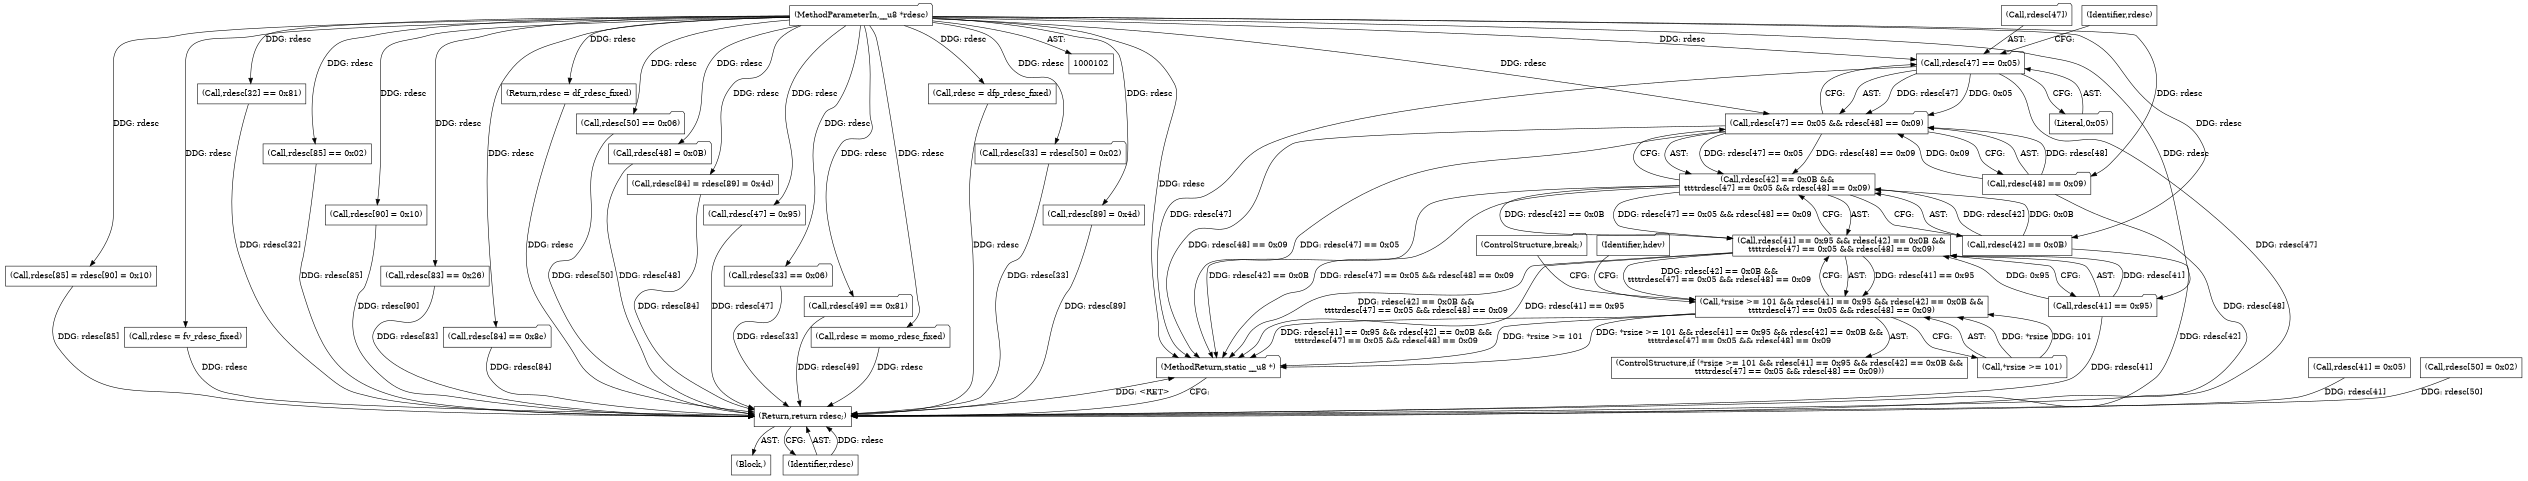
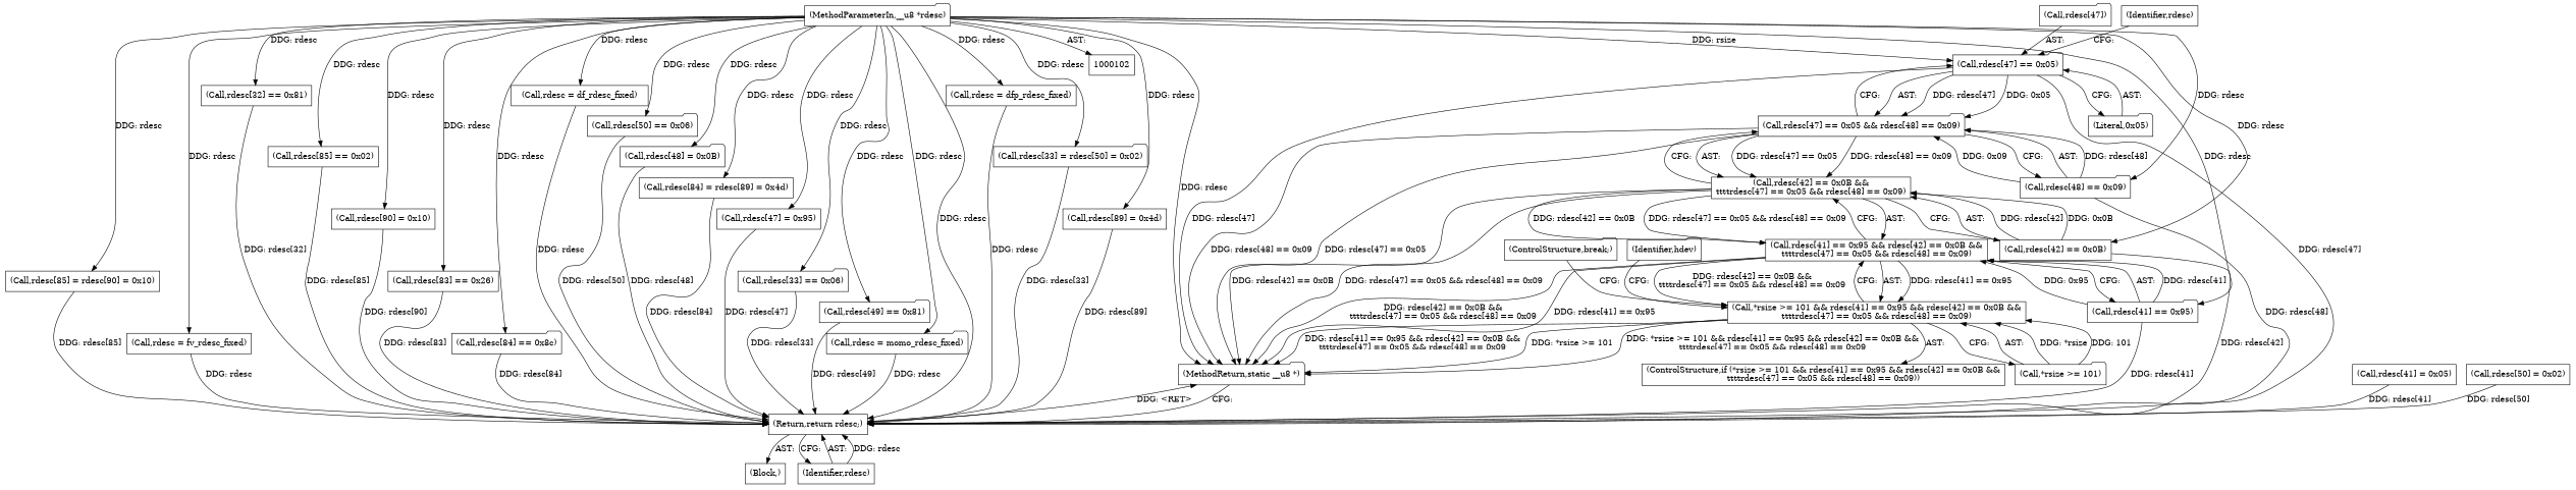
  digraph {
    node [shape=box]
    n1 [label="(Call,rdesc[47] == 0x05)" shape=folder]
    n2 [label="(Call,rdesc[47] == 0x05 && rdesc[48] == 0x09)" shape=folder]
    n3 [label="(Return,return rdesc;)"]
    n4 [label="(MethodReturn,static __u8 *)" shape=folder]
    n5 [label="(Literal,0x05)" shape=folder]
    n6 [label="(Call,rdesc[48] == 0x09)" shape=folder]
    n7 [label="(Call,rdesc[42] == 0x0B &&\n\t\t\t\trdesc[47] == 0x05 && rdesc[48] == 0x09)"]
    n8 [label="(Block,)"]
    n9 [label="(Identifier,rdesc)"]
    n10 [label="(MethodParameterIn,__u8 *rdesc)" shape=folder]
    n11 [label="(Call,rdesc = dfp_rdesc_fixed)"]
    n12 [label="(Call,rdesc[33] = rdesc[50] = 0x02)" shape=folder]
    n13 [label="(Call,rdesc[89] = 0x4d)"]
    n14 [label="(Call,rdesc[85] = rdesc[90] = 0x10)"]
    n15 [label="(Call,rdesc = fv_rdesc_fixed)"]
    n16 [label="(Call,rdesc[32] == 0x81)"]
    n17 [label="(Call,rdesc[85] == 0x02)"]
    n18 [label="(Call,rdesc[90] = 0x10)"]
    n19 [label="(Call,rdesc[83] == 0x26)"]
    n20 [label="(Call,rdesc[84] == 0x8c)" shape=folder]
-   n21 [label="(Return,rdesc = df_rdesc_fixed)"]
+   n21 [label="(Call,rdesc = df_rdesc_fixed)"]
    n22 [label="(Call,rdesc[50] == 0x06)" shape=folder]
    n23 [label="(Call,rdesc[48] = 0x0B)" shape=folder]
    n24 [label="(Call,rdesc[84] = rdesc[89] = 0x4d)"]
    n25 [label="(Call,rdesc[47] = 0x95)"]
    n26 [label="(Call,rdesc[42] == 0x0B)"]
    n27 [label="(Call,rdesc[33] == 0x06)" shape=folder]
    n28 [label="(Call,rdesc[49] == 0x81)" shape=folder]
    n29 [label="(Call,rdesc[41] == 0x95)" shape=folder]
    n30 [label="(Call,rdesc = momo_rdesc_fixed)" shape=folder]
    1000102
    n32 [label="(Call,rdesc[41] = 0x05)"]
    n33 [label="(Call,rdesc[50] = 0x02)"]
    n34 [label="(Call,rdesc[41] == 0x95 && rdesc[42] == 0x0B &&\n\t\t\t\trdesc[47] == 0x05 && rdesc[48] == 0x09)"]
    n35 [label="(Call,*rsize >= 101 && rdesc[41] == 0x95 && rdesc[42] == 0x0B &&\n\t\t\t\trdesc[47] == 0x05 && rdesc[48] == 0x09)"]
    n36 [label="(Call,*rsize >= 101)" shape=folder]
    n37 [label="(ControlStructure,if (*rsize >= 101 && rdesc[41] == 0x95 && rdesc[42] == 0x0B &&\n\t\t\t\trdesc[47] == 0x05 && rdesc[48] == 0x09))"]
    n38 [label="(Identifier,rdesc)"]
    n39 [label="(Call,rdesc[47])" shape=folder]
    n40 [label="(Identifier,hdev)" shape=folder]
    n41 [label="(ControlStructure,break;)" shape=folder]
    n1 -> n2 [label="AST: "]
    n1 -> n2 [label="DDG: rdesc[47]"]
    n1 -> n2 [label="DDG: 0x05"]
    n1 -> n3 [label="DDG: rdesc[47]"]
    n1 -> n4 [label="DDG: rdesc[47]"]
    n1 -> n5 [label="CFG: "]
    n2 -> n1 [label="CFG: "]
    n2 -> n4 [label="DDG: rdesc[48] == 0x09"]
    n2 -> n4 [label="DDG: rdesc[47] == 0x05"]
    n2 -> n6 [label="CFG: "]
    n2 -> n7 [label="AST: "]
    n2 -> n7 [label="DDG: rdesc[47] == 0x05"]
    n2 -> n7 [label="DDG: rdesc[48] == 0x09"]
    n3 -> n4 [label="DDG: <RET>"]
    n3 -> n8 [label="AST: "]
    n3 -> n9 [label="CFG: "]
    n4 -> n3 [label="CFG: "]
    n5 -> n1 [label="AST: "]
    n6 -> n2 [label="AST: "]
    n6 -> n2 [label="DDG: rdesc[48]"]
    n6 -> n2 [label="DDG: 0x09"]
    n6 -> n3 [label="DDG: rdesc[48]"]
    n7 -> n2 [label="CFG: "]
    n7 -> n4 [label="DDG: rdesc[42] == 0x0B"]
    n7 -> n4 [label="DDG: rdesc[47] == 0x05 && rdesc[48] == 0x09"]
    n7 -> n26 [label="CFG: "]
    n7 -> n34 [label="AST: "]
    n7 -> n34 [label="DDG: rdesc[42] == 0x0B"]
    n7 -> n34 [label="DDG: rdesc[47] == 0x05 && rdesc[48] == 0x09"]
    n9 -> n3 [label="AST: "]
    n9 -> n3 [label="DDG: rdesc"]
-   n10 -> n1 [label="DDG: rdesc"]
-   n10 -> n2 [label="DDG: rdesc"]
+   n10 -> n1 [label="DDG: rsize"]
+   n10 -> n3 [label="DDG: rdesc"]
    n10 -> n4 [label="DDG: rdesc"]
    n10 -> n6 [label="DDG: rdesc"]
    n10 -> n11 [label="DDG: rdesc"]
    n10 -> n12 [label="DDG: rdesc"]
    n10 -> n13 [label="DDG: rdesc"]
    n10 -> n14 [label="DDG: rdesc"]
    n10 -> n15 [label="DDG: rdesc"]
    n10 -> n16 [label="DDG: rdesc"]
    n10 -> n17 [label="DDG: rdesc"]
    n10 -> n18 [label="DDG: rdesc"]
    n10 -> n19 [label="DDG: rdesc"]
    n10 -> n20 [label="DDG: rdesc"]
    n10 -> n21 [label="DDG: rdesc"]
    n10 -> n22 [label="DDG: rdesc"]
    n10 -> n23 [label="DDG: rdesc"]
    n10 -> n24 [label="DDG: rdesc"]
    n10 -> n25 [label="DDG: rdesc"]
    n10 -> n26 [label="DDG: rdesc"]
    n10 -> n27 [label="DDG: rdesc"]
    n10 -> n28 [label="DDG: rdesc"]
    n10 -> n29 [label="DDG: rdesc"]
    n10 -> n30 [label="DDG: rdesc"]
    n10 -> 1000102 [label="AST: "]
    n11 -> n3 [label="DDG: rdesc"]
    n12 -> n3 [label="DDG: rdesc[33]"]
    n13 -> n3 [label="DDG: rdesc[89]"]
    n14 -> n3 [label="DDG: rdesc[85]"]
    n15 -> n3 [label="DDG: rdesc"]
    n16 -> n3 [label="DDG: rdesc[32]"]
    n17 -> n3 [label="DDG: rdesc[85]"]
    n18 -> n3 [label="DDG: rdesc[90]"]
    n19 -> n3 [label="DDG: rdesc[83]"]
    n20 -> n3 [label="DDG: rdesc[84]"]
    n21 -> n3 [label="DDG: rdesc"]
    n22 -> n3 [label="DDG: rdesc[50]"]
    n23 -> n3 [label="DDG: rdesc[48]"]
    n24 -> n3 [label="DDG: rdesc[84]"]
    n25 -> n3 [label="DDG: rdesc[47]"]
    n26 -> n3 [label="DDG: rdesc[42]"]
    n26 -> n7 [label="AST: "]
    n26 -> n7 [label="DDG: rdesc[42]"]
    n26 -> n7 [label="DDG: 0x0B"]
    n27 -> n3 [label="DDG: rdesc[33]"]
    n28 -> n3 [label="DDG: rdesc[49]"]
    n29 -> n3 [label="DDG: rdesc[41]"]
    n29 -> n34 [label="AST: "]
    n29 -> n34 [label="DDG: rdesc[41]"]
    n29 -> n34 [label="DDG: 0x95"]
    n30 -> n3 [label="DDG: rdesc"]
    n32 -> n3 [label="DDG: rdesc[41]"]
    n33 -> n3 [label="DDG: rdesc[50]"]
    n34 -> n4 [label="DDG: rdesc[42] == 0x0B &&\n\t\t\t\trdesc[47] == 0x05 && rdesc[48] == 0x09"]
    n34 -> n4 [label="DDG: rdesc[41] == 0x95"]
    n34 -> n7 [label="CFG: "]
    n34 -> n29 [label="CFG: "]
    n34 -> n35 [label="AST: "]
    n34 -> n35 [label="DDG: rdesc[41] == 0x95"]
    n34 -> n35 [label="DDG: rdesc[42] == 0x0B &&\n\t\t\t\trdesc[47] == 0x05 && rdesc[48] == 0x09"]
    n35 -> n4 [label="DDG: *rsize >= 101 && rdesc[41] == 0x95 && rdesc[42] == 0x0B &&\n\t\t\t\trdesc[47] == 0x05 && rdesc[48] == 0x09"]
    n35 -> n4 [label="DDG: rdesc[41] == 0x95 && rdesc[42] == 0x0B &&\n\t\t\t\trdesc[47] == 0x05 && rdesc[48] == 0x09"]
    n35 -> n4 [label="DDG: *rsize >= 101"]
    n35 -> n34 [label="CFG: "]
    n35 -> n36 [label="CFG: "]
    n35 -> n37 [label="AST: "]
    n36 -> n35 [label="AST: "]
    n36 -> n35 [label="DDG: *rsize"]
    n36 -> n35 [label="DDG: 101"]
    n38 -> n1 [label="CFG: "]
    n39 -> n1 [label="AST: "]
    n40 -> n35 [label="CFG: "]
    n41 -> n35 [label="CFG: "]
  }
